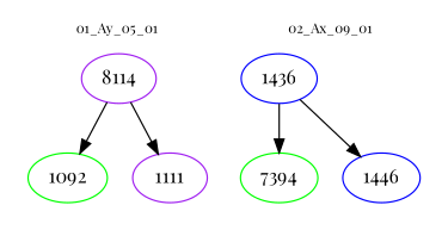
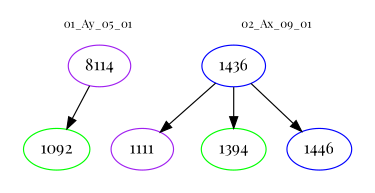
  digraph {
    fontname="Playfair Display"
    node [color=purple fontname="Playfair Display"]
    edge [color=black fontname="Playfair Display"]
    n1 [label=8114]
    n2 [color=green label=1092]
    n3 [label=1111]
    n4 [color=blue label=1436]
-   n5 [color=green label=7394]
+   n5 [color=green label=1394]
    n6 [color=blue label=1446]
    subgraph cluster_1 {
      color=white
      fontsize=10
      label="01_Ay_05_01"
      n1
      n2
      n3
    }
    subgraph cluster_2 {
      color=white
      fontsize=10
      label="02_Ax_09_01"
      n4
      n5
      n6
    }
    n1 -> n2
-   n1 -> n3
+   n4 -> n3
    n4 -> n5
    n4 -> n6
  }
